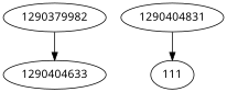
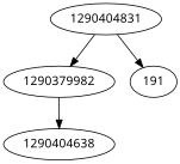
  strict digraph {
    fontname="Noto Sans"
    node [fontname="Noto Sans"]
    edge [fontname="Noto Sans"]
    1290379982
-   1290404633
+   1290404633 [label=1290404638]
    1290404831
-   111
+   111 [label=191]
    1290379982 -> 1290404633
+   1290404831 -> 1290379982
    1290404831 -> 111
  }
